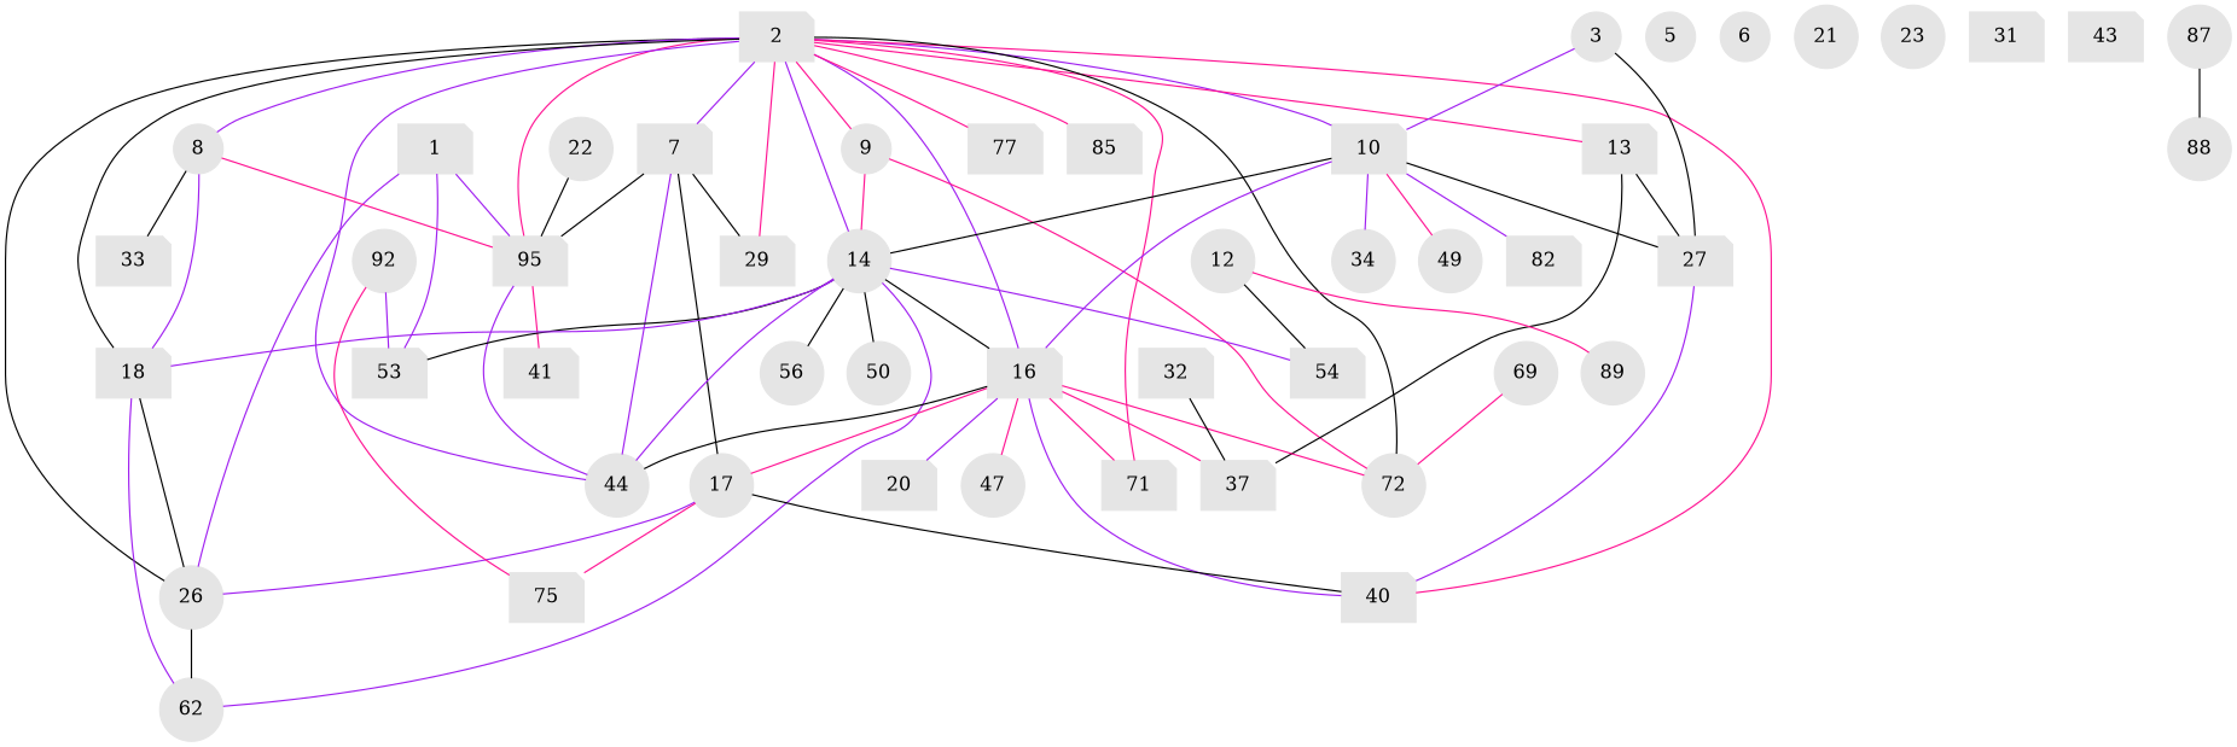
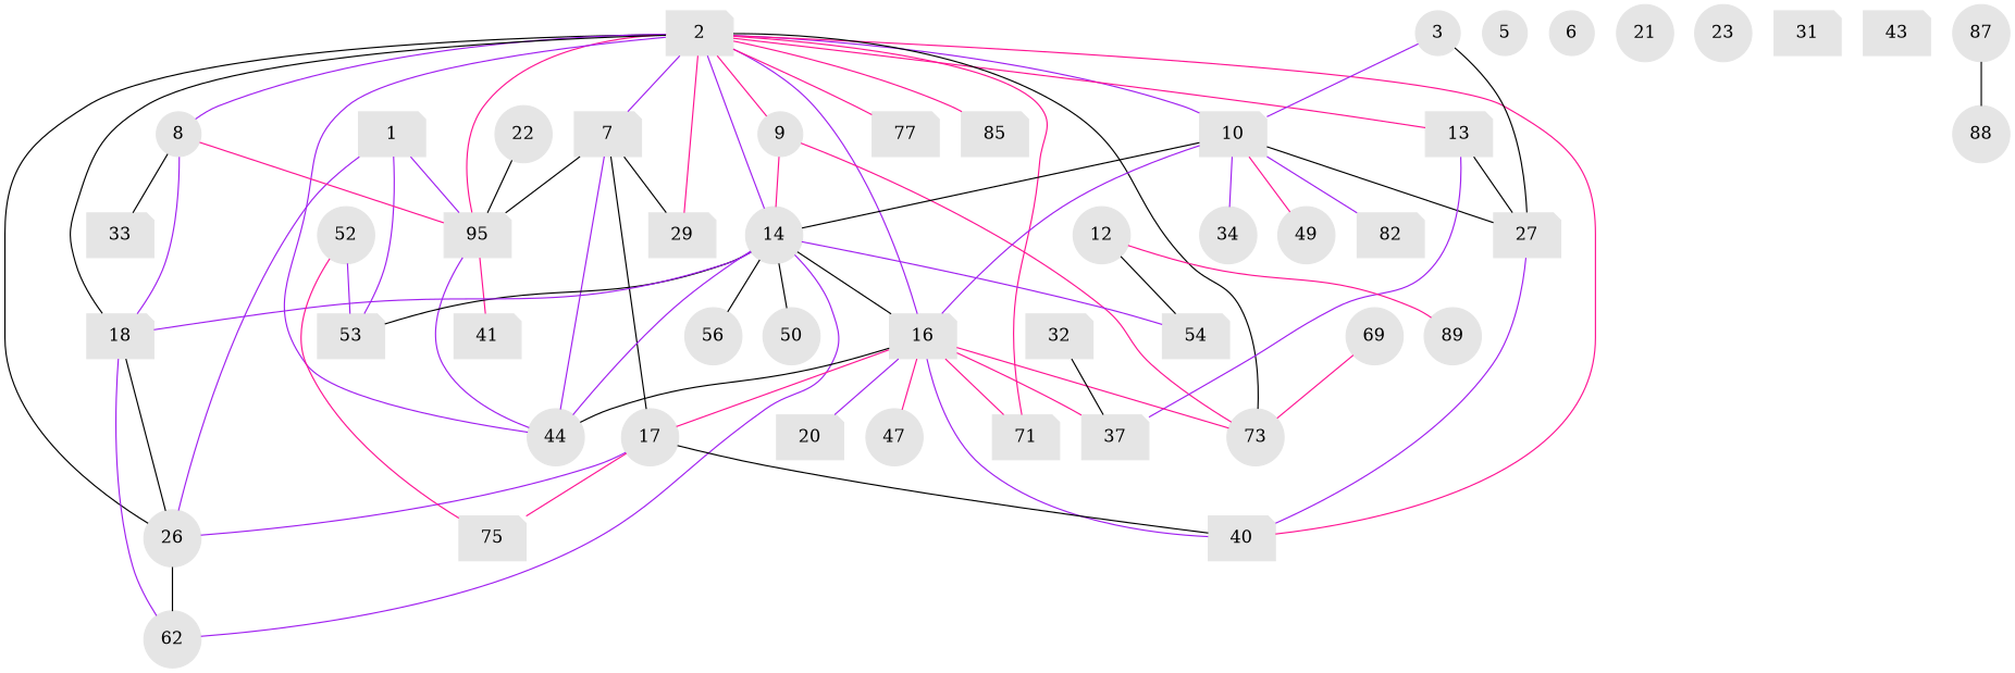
  graph {
    node [color=gray90 shape=note style=filled]
    edge [color=purple]
    1 [super="+4"]
    26 [shape=circle super="+57+67"]
    n3 [label=95 super="+74+72"]
    53 [super="+76"]
    62 [shape=circle]
    44 [shape=circle super="+63"]
    41
    2 [super="+55+80+24+58+28"]
    7 [super="+91"]
    8 [shape=circle super="+30"]
    9 [shape=circle super="+61"]
    10 [super="+51+21+70+19+59"]
    13 [super="+93"]
    14 [shape=circle super="+94+81+84"]
    16 [super="+60+25+86"]
    18 [super="+65"]
    29 [super="+90"]
    40
    71
-   73 [shape=circle super="+78" label=72]
+   73 [shape=circle super="+78"]
    77
    85
    17 [shape=circle super="+45+38"]
    33
    27 [super="+36"]
    34 [shape=circle]
    49 [shape=circle]
    82
    37 [super="+68+48"]
    54
    50 [shape=circle]
    56 [shape=circle]
    20
    47 [shape=circle]
    3 [shape=circle]
    5 [shape=circle]
    6 [shape=circle super="+15"]
    75
    n39 [label=21 shape=circle]
    12 [shape=circle]
    89 [shape=circle]
    22 [shape=circle]
    23 [shape=circle]
    31
    32 [super="+79"]
    43
-   52 [shape=circle label=92]
+   52 [shape=circle]
    69 [shape=circle]
    87 [shape=circle]
    88 [shape=circle]
    1 -- 26
    1 -- n3
    1 -- 53
    26 -- 62 [color=black]
    n3 -- 44
    n3 -- 41 [color=deeppink]
    2 -- 26 [color=black]
    2 -- n3 [color=deeppink weight=3]
    2 -- 44 [weight=2]
    2 -- 7 [weight=2]
    2 -- 8
    2 -- 9 [color=deeppink]
    2 -- 10
    2 -- 13 [color=deeppink]
    2 -- 14
    2 -- 16 [weight=2]
    2 -- 18 [color=black]
    2 -- 29 [color=deeppink weight=2]
    2 -- 40 [color=deeppink]
    2 -- 71 [color=deeppink weight=2]
    2 -- 73 [color=black]
    2 -- 77 [color=deeppink]
    2 -- 85 [color=deeppink]
    7 -- n3 [color=black]
    7 -- 44
    7 -- 29 [color=black]
    7 -- 17 [color=black]
    8 -- n3 [color=deeppink]
    8 -- 18
    8 -- 33 [color=black]
    9 -- 14 [color=deeppink]
    9 -- 73 [color=deeppink]
    10 -- 14 [color=black weight=2]
    10 -- 16 [weight=2]
    10 -- 27 [color=black]
    10 -- 34
    10 -- 49 [color=deeppink]
    10 -- 82
    13 -- 27 [color=black]
-   13 -- 37 [color=black]
+   13 -- 37
    14 -- 53 [color=black]
    14 -- 62
    14 -- 44
    14 -- 16 [color=black]
    14 -- 18 [weight=2]
    14 -- 54
    14 -- 50 [color=black]
    14 -- 56 [color=black]
    16 -- 44 [color=black weight=2]
    16 -- 40
    16 -- 71 [color=deeppink]
    16 -- 73 [color=deeppink]
    16 -- 17 [color=deeppink]
    16 -- 37 [color=deeppink weight=2]
    16 -- 20
    16 -- 47 [color=deeppink]
    18 -- 26 [color=black]
    18 -- 62
    17 -- 26
    17 -- 40 [color=black]
    17 -- 75 [color=deeppink]
    27 -- 40
    3 -- 10
    3 -- 27 [color=black]
    12 -- 54 [color=black]
    12 -- 89 [color=deeppink]
    22 -- n3 [color=black]
    32 -- 37 [color=black]
    52 -- 53
    52 -- 75 [color=deeppink]
    69 -- 73 [color=deeppink]
    87 -- 88 [color=black]
  }
